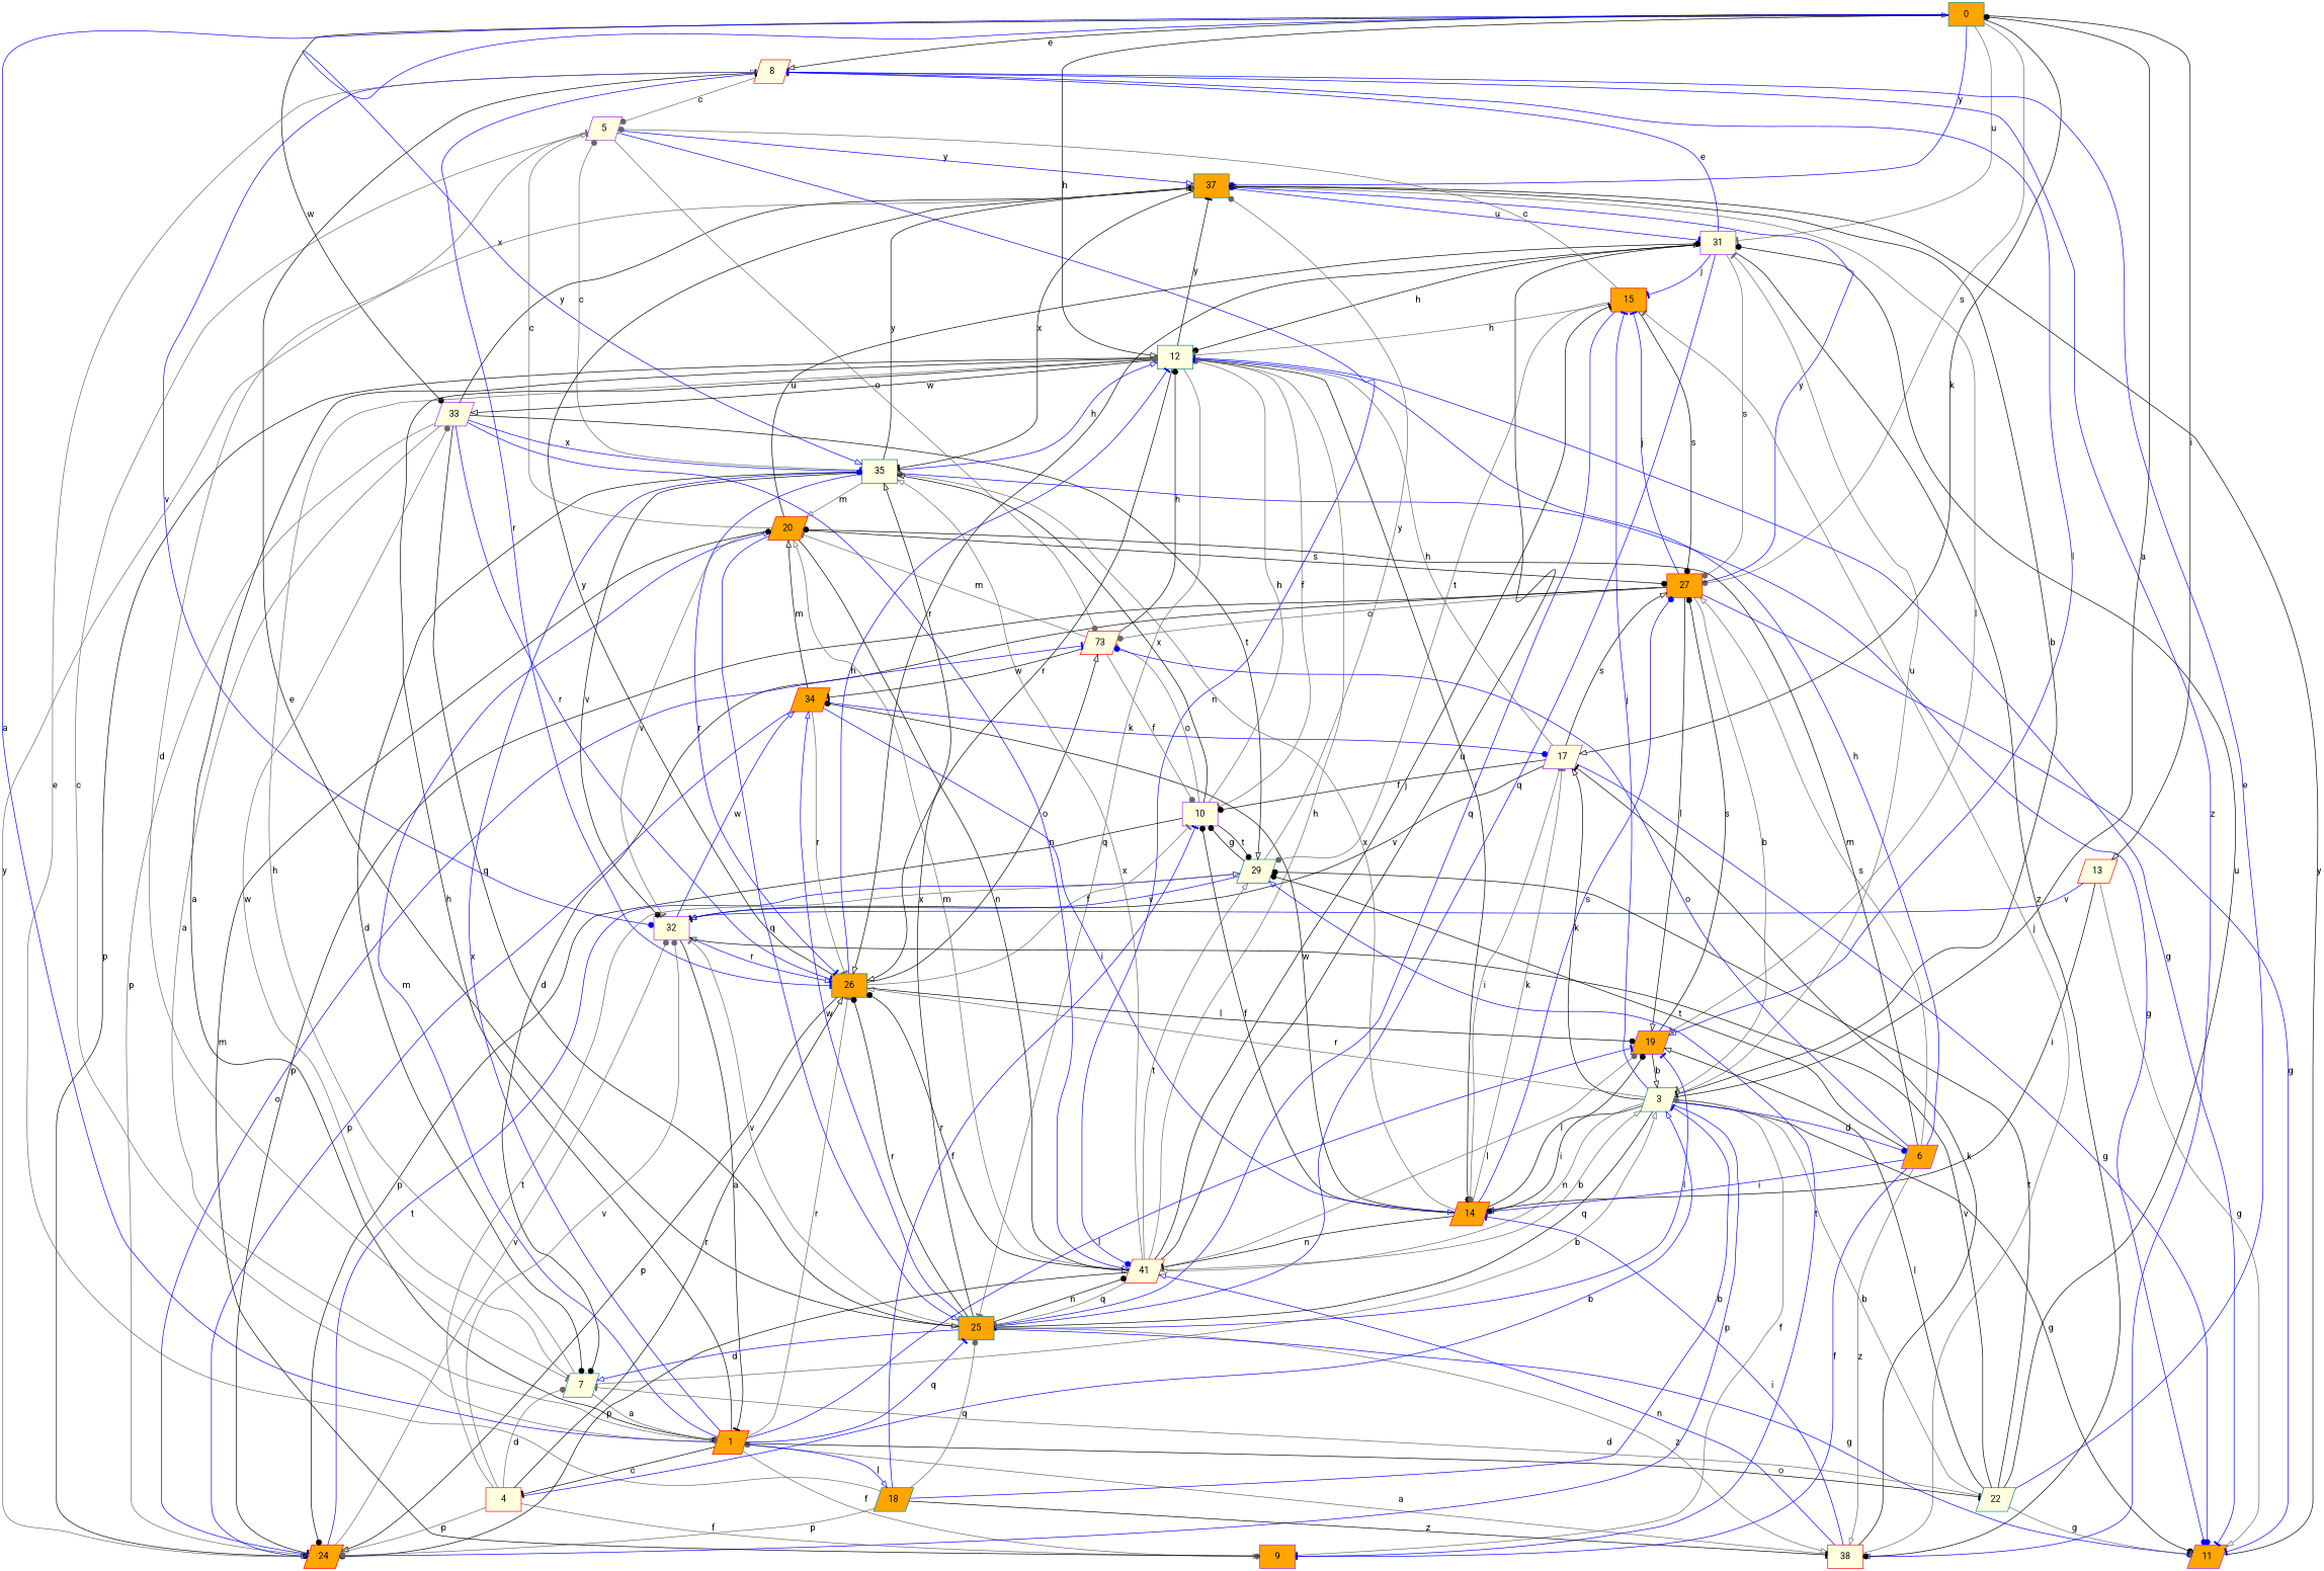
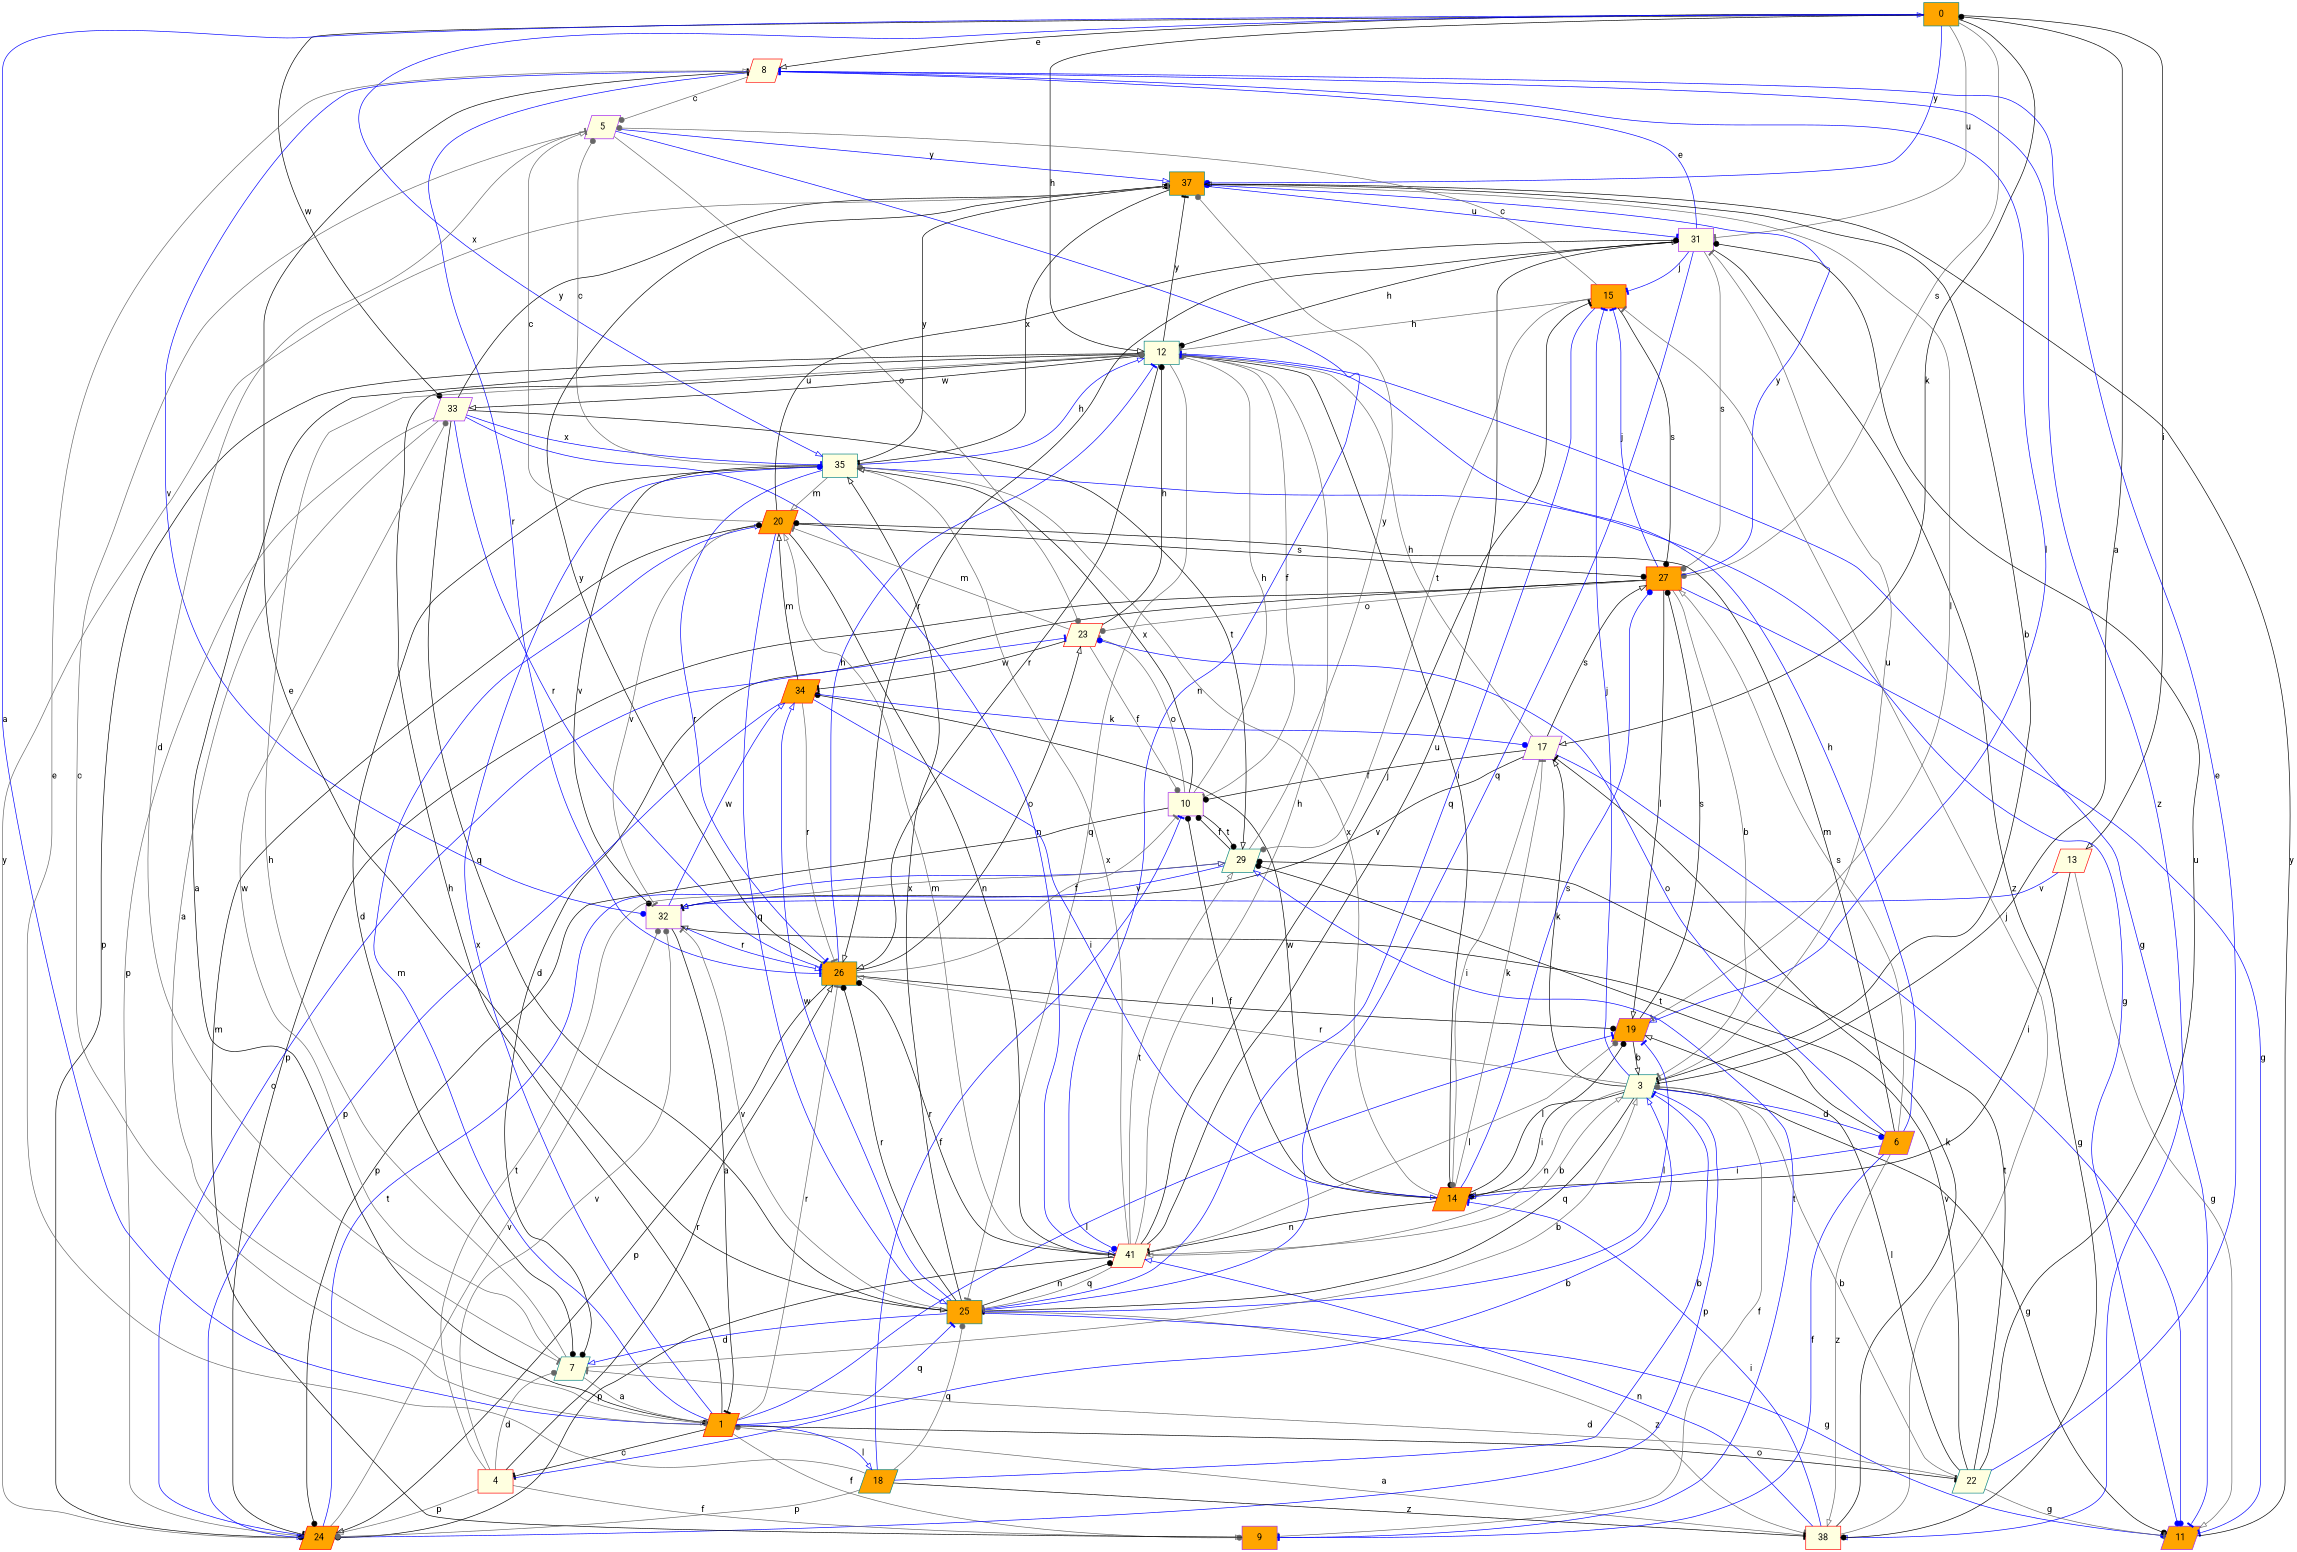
  strict digraph {
    fontname=Roboto
    node [color=red fillcolor=lightyellow fontname=Roboto shape=parallelogram style=filled]
    edge [arrowhead=dot color=black fontname=Roboto]
    0 [color=teal fillcolor=orange shape=box]
    8
    12 [color=teal shape=box]
    13
    17 [color=purple]
    27 [fillcolor=orange shape=box]
    31 [color=purple shape=box]
    33 [color=purple]
    35 [color=teal shape=box]
    37 [color=teal fillcolor=orange shape=box]
    5 [color=purple]
    19 [color=purple fillcolor=orange]
    26 [color=teal fillcolor=orange shape=box]
    32 [color=purple shape=box]
    38 [shape=box]
    1 [fillcolor=orange]
    25 [color=teal fillcolor=orange shape=box]
    11 [color=purple fillcolor=orange]
    14 [fillcolor=orange]
    24 [fillcolor=orange]
    10 [color=purple shape=box]
    3 [color=teal]
    15 [fillcolor=orange shape=box]
    7 [color=teal]
-   23 [label=73]
+   23
    n26 [label=41]
    29 [color=teal]
    20 [fillcolor=orange]
    4 [shape=box]
    9 [color=purple fillcolor=orange shape=box]
    18 [color=teal fillcolor=orange]
    22 [color=teal]
    34 [fillcolor=orange]
    6 [color=purple fillcolor=orange]
    0 -> 8 [arrowhead=onormal label=e]
    0 -> 12 [arrowhead=onormal label=h]
    0 -> 13 [arrowhead=onormal label=i]
    0 -> 17 [arrowhead=onormal label=k]
    0 -> 27 [color=gray40 label=s]
    0 -> 31 [arrowhead=tee color=gray40 label=u]
    0 -> 33 [label=w]
    0 -> 35 [arrowhead=onormal color=blue label=x]
    0 -> 37 [color=blue label=y]
    8 -> 5 [color=gray40 label=c]
    8 -> 19 [arrowhead=onormal color=blue label=l]
    8 -> 26 [arrowhead=tee color=blue label=r]
    8 -> 32 [color=blue label=v]
    8 -> 38 [arrowhead=onormal color=blue label=z]
    12 -> 33 [arrowhead=onormal label=w]
    12 -> 37 [arrowhead=tee label=y]
    12 -> 26 [arrowhead=onormal label=r]
    12 -> 1 [label=a]
    12 -> 25 [arrowhead=tee color=gray40 label=q]
    12 -> 11 [arrowhead=tee color=blue label=g]
    12 -> 14 [label=i]
    12 -> 24 [label=p]
    12 -> 10 [arrowhead=tee color=gray40 label=f]
    13 -> 32 [arrowhead=onormal color=blue label=v]
    13 -> 11 [arrowhead=onormal color=gray40 label=g]
    13 -> 14 [arrowhead=onormal label=i]
    17 -> 12 [arrowhead=onormal color=gray40 label=h]
    17 -> 27 [arrowhead=onormal label=s]
    17 -> 32 [arrowhead=tee label=v]
    17 -> 11 [color=blue label=g]
    17 -> 14 [color=gray40 label=i]
    17 -> 10 [label=f]
    27 -> 37 [color=blue label=y]
    27 -> 19 [arrowhead=onormal label=l]
    27 -> 11 [arrowhead=tee color=blue label=g]
    27 -> 24 [arrowhead=tee label=p]
    27 -> 3 [arrowhead=tee color=gray40 label=b]
    27 -> 15 [arrowhead=tee color=blue label=j]
    27 -> 7 [label=d]
    27 -> 23 [color=gray40 label=o]
    31 -> 8 [arrowhead=tee color=blue label=e]
    31 -> 12 [label=h]
    31 -> 27 [color=gray40 label=s]
    31 -> 26 [arrowhead=onormal label=r]
    31 -> 38 [label=z]
    31 -> 25 [arrowhead=tee color=blue label=q]
    31 -> 15 [arrowhead=tee color=blue label=j]
    33 -> 35 [arrowhead=tee color=blue label=x]
    33 -> 37 [label=y]
    33 -> 26 [arrowhead=tee color=blue label=r]
    33 -> 1 [arrowhead=onormal color=gray40 label=a]
    33 -> 25 [arrowhead=onormal label=q]
    33 -> 24 [arrowhead=onormal color=gray40 label=p]
    33 -> n26 [arrowhead=onormal color=blue label=n]
    33 -> 29 [arrowhead=onormal label=t]
    35 -> 12 [arrowhead=onormal color=blue label=h]
    35 -> 37 [label=y]
    35 -> 5 [color=gray40 label=c]
    35 -> 26 [arrowhead=tee color=blue label=r]
    35 -> 32 [label=v]
    35 -> 11 [color=blue label=g]
    35 -> 7 [label=d]
    35 -> 20 [arrowhead=onormal color=gray40 label=m]
    37 -> 31 [arrowhead=tee color=blue label=u]
    37 -> 35 [arrowhead=tee label=x]
    37 -> 19 [arrowhead=tee color=gray40 label=l]
    37 -> 3 [arrowhead=tee label=b]
    5 -> 37 [arrowhead=onormal color=blue label=y]
    5 -> 7 [arrowhead=tee color=gray40 label=d]
    5 -> 23 [color=gray40 label=o]
    5 -> n26 [color=blue label=n]
    19 -> 27 [label=s]
    19 -> 3 [arrowhead=onormal label=b]
    26 -> 12 [arrowhead=tee color=blue label=h]
    26 -> 37 [arrowhead=onormal label=y]
    26 -> 19 [label=l]
    26 -> 24 [arrowhead=onormal label=p]
    26 -> 10 [arrowhead=tee color=gray40 label=f]
    26 -> 23 [arrowhead=onormal label=o]
    32 -> 26 [arrowhead=onormal color=blue label=r]
    32 -> 1 [arrowhead=tee label=a]
    32 -> 34 [arrowhead=onormal color=blue label=w]
    38 -> 17 [arrowhead=tee label=k]
    38 -> 1 [color=gray40 label=a]
    38 -> 14 [arrowhead=tee color=blue label=i]
    38 -> 15 [arrowhead=tee color=gray40 label=j]
    38 -> n26 [arrowhead=onormal color=blue label=n]
    1 -> 0 [arrowhead=onormal color=blue label=a]
    1 -> 12 [label=h]
    1 -> 35 [color=blue label=x]
    1 -> 5 [arrowhead=tee color=gray40 label=c]
    1 -> 19 [arrowhead=tee color=blue label=l]
    1 -> 26 [arrowhead=tee color=gray40 label=r]
    1 -> 25 [arrowhead=tee color=blue label=q]
    1 -> 20 [arrowhead=onormal color=blue label=m]
    1 -> 4 [arrowhead=tee label=c]
    1 -> 9 [color=gray40 label=f]
    1 -> 18 [arrowhead=onormal color=blue label=l]
    1 -> 22 [arrowhead=tee label=o]
    25 -> 8 [arrowhead=tee label=e]
    25 -> 35 [arrowhead=onormal label=x]
    25 -> 19 [arrowhead=tee color=blue label=l]
    25 -> 26 [label=r]
    25 -> 32 [arrowhead=tee color=gray40 label=v]
-   25 -> 38 [arrowhead=onormal color=gray40 label=z]
+   25 -> 38 [arrowhead=tee color=gray40 label=z]
    25 -> 11 [color=blue label=g]
    25 -> 7 [arrowhead=onormal color=blue label=d]
    25 -> n26 [label=n]
    25 -> 34 [arrowhead=onormal color=blue label=w]
    11 -> 37 [arrowhead=onormal label=y]
    14 -> 17 [arrowhead=tee color=gray40 label=k]
    14 -> 27 [color=blue label=s]
    14 -> 35 [color=gray40 label=x]
    14 -> 19 [label=l]
    14 -> 10 [label=f]
    14 -> n26 [arrowhead=tee label=n]
    14 -> 34 [label=w]
    24 -> 37 [arrowhead=tee color=gray40 label=y]
    24 -> 32 [color=gray40 label=v]
    24 -> 23 [arrowhead=tee color=blue label=o]
    24 -> 29 [arrowhead=onormal color=blue label=t]
    10 -> 12 [color=gray40 label=h]
    10 -> 35 [arrowhead=onormal label=x]
    10 -> 24 [label=p]
    10 -> 23 [arrowhead=tee color=gray40 label=o]
    10 -> 29 [label=t]
    3 -> 0 [label=a]
    3 -> 17 [arrowhead=onormal label=k]
    3 -> 31 [arrowhead=tee color=gray40 label=u]
    3 -> 26 [arrowhead=onormal color=gray40 label=r]
    3 -> 25 [arrowhead=tee label=q]
    3 -> 11 [label=g]
    3 -> 14 [label=i]
    3 -> 24 [color=blue label=p]
    3 -> 15 [arrowhead=tee color=blue label=j]
    3 -> n26 [arrowhead=onormal color=gray40 label=n]
    3 -> 9 [arrowhead=tee color=gray40 label=f]
    3 -> 6 [color=blue label=d]
    15 -> 12 [arrowhead=tee color=gray40 label=h]
    15 -> 27 [label=s]
    15 -> 5 [color=gray40 label=c]
    15 -> 25 [arrowhead=tee color=blue label=q]
    15 -> 29 [color=gray40 label=t]
    7 -> 12 [color=gray40 label=h]
    7 -> 33 [color=gray40 label=w]
    7 -> 1 [arrowhead=tee color=gray40 label=a]
    7 -> 3 [arrowhead=onormal color=gray40 label=b]
    23 -> 12 [label=h]
    23 -> 10 [color=gray40 label=f]
    23 -> 20 [arrowhead=tee color=gray40 label=m]
    23 -> 34 [arrowhead=tee label=w]
    n26 -> 12 [arrowhead=tee color=gray40 label=h]
    n26 -> 31 [arrowhead=onormal label=u]
    n26 -> 35 [arrowhead=onormal color=gray40 label=x]
    n26 -> 19 [color=gray40 label=l]
    n26 -> 26 [label=r]
    n26 -> 25 [arrowhead=tee color=gray40 label=q]
    n26 -> 24 [label=p]
    n26 -> 3 [arrowhead=onormal color=gray40 label=b]
    n26 -> 15 [arrowhead=tee label=j]
    n26 -> 29 [arrowhead=onormal color=gray40 label=t]
    n26 -> 20 [arrowhead=onormal color=gray40 label=m]
    29 -> 37 [color=gray40 label=y]
    29 -> 32 [arrowhead=onormal color=blue label=v]
-   29 -> 10 [label=g]
+   29 -> 10 [label=f]
    20 -> 27 [label=s]
    20 -> 31 [label=u]
    20 -> 5 [arrowhead=onormal color=gray40 label=c]
    20 -> 32 [arrowhead=tee color=gray40 label=v]
    20 -> 25 [arrowhead=onormal color=blue label=q]
    20 -> n26 [arrowhead=onormal label=n]
    4 -> 26 [arrowhead=onormal label=r]
    4 -> 32 [color=gray40 label=v]
    4 -> 24 [arrowhead=onormal color=gray40 label=p]
    4 -> 3 [arrowhead=onormal color=blue label=b]
    4 -> 7 [color=gray40 label=d]
    4 -> 29 [arrowhead=onormal color=gray40 label=t]
    4 -> 9 [arrowhead=onormal color=gray40 label=f]
    9 -> 29 [arrowhead=onormal color=blue label=t]
    9 -> 20 [label=m]
    18 -> 8 [arrowhead=onormal color=gray40 label=e]
    18 -> 38 [arrowhead=tee label=z]
    18 -> 25 [color=gray40 label=q]
    18 -> 24 [color=gray40 label=p]
    18 -> 10 [arrowhead=tee color=blue label=f]
    18 -> 3 [arrowhead=tee color=blue label=b]
    22 -> 8 [arrowhead=tee color=blue label=e]
    22 -> 31 [label=u]
    22 -> 19 [arrowhead=onormal label=l]
    22 -> 32 [arrowhead=onormal label=v]
    22 -> 11 [arrowhead=tee color=gray40 label=g]
    22 -> 3 [color=gray40 label=b]
    22 -> 7 [arrowhead=tee color=gray40 label=d]
    22 -> 29 [label=t]
    34 -> 17 [color=blue label=k]
    34 -> 26 [arrowhead=tee color=gray40 label=r]
    34 -> 14 [arrowhead=onormal color=blue label=i]
    34 -> 24 [arrowhead=onormal color=blue label=p]
    34 -> 20 [arrowhead=onormal label=m]
    6 -> 12 [arrowhead=tee color=blue label=h]
    6 -> 27 [arrowhead=onormal color=gray40 label=s]
    6 -> 38 [arrowhead=onormal color=gray40 label=z]
    6 -> 14 [arrowhead=onormal color=blue label=i]
    6 -> 23 [color=blue label=o]
    6 -> 29 [label=t]
    6 -> 20 [label=m]
    6 -> 9 [arrowhead=tee color=blue label=f]
  }
